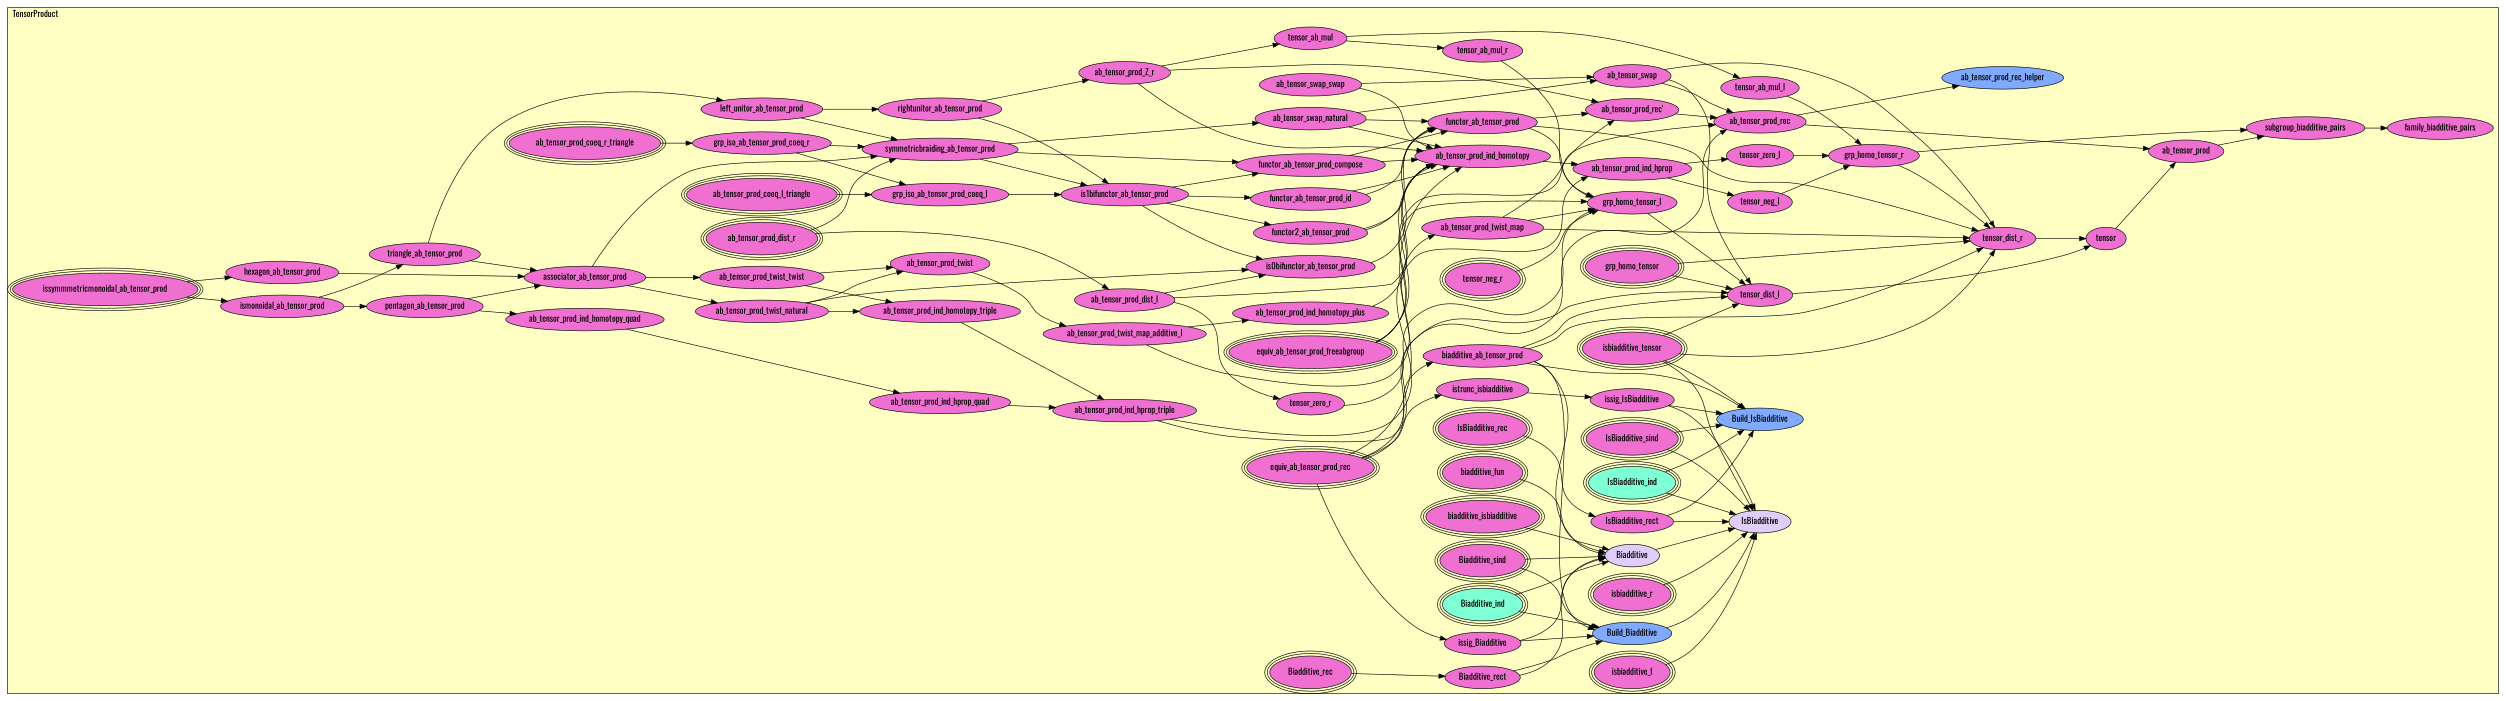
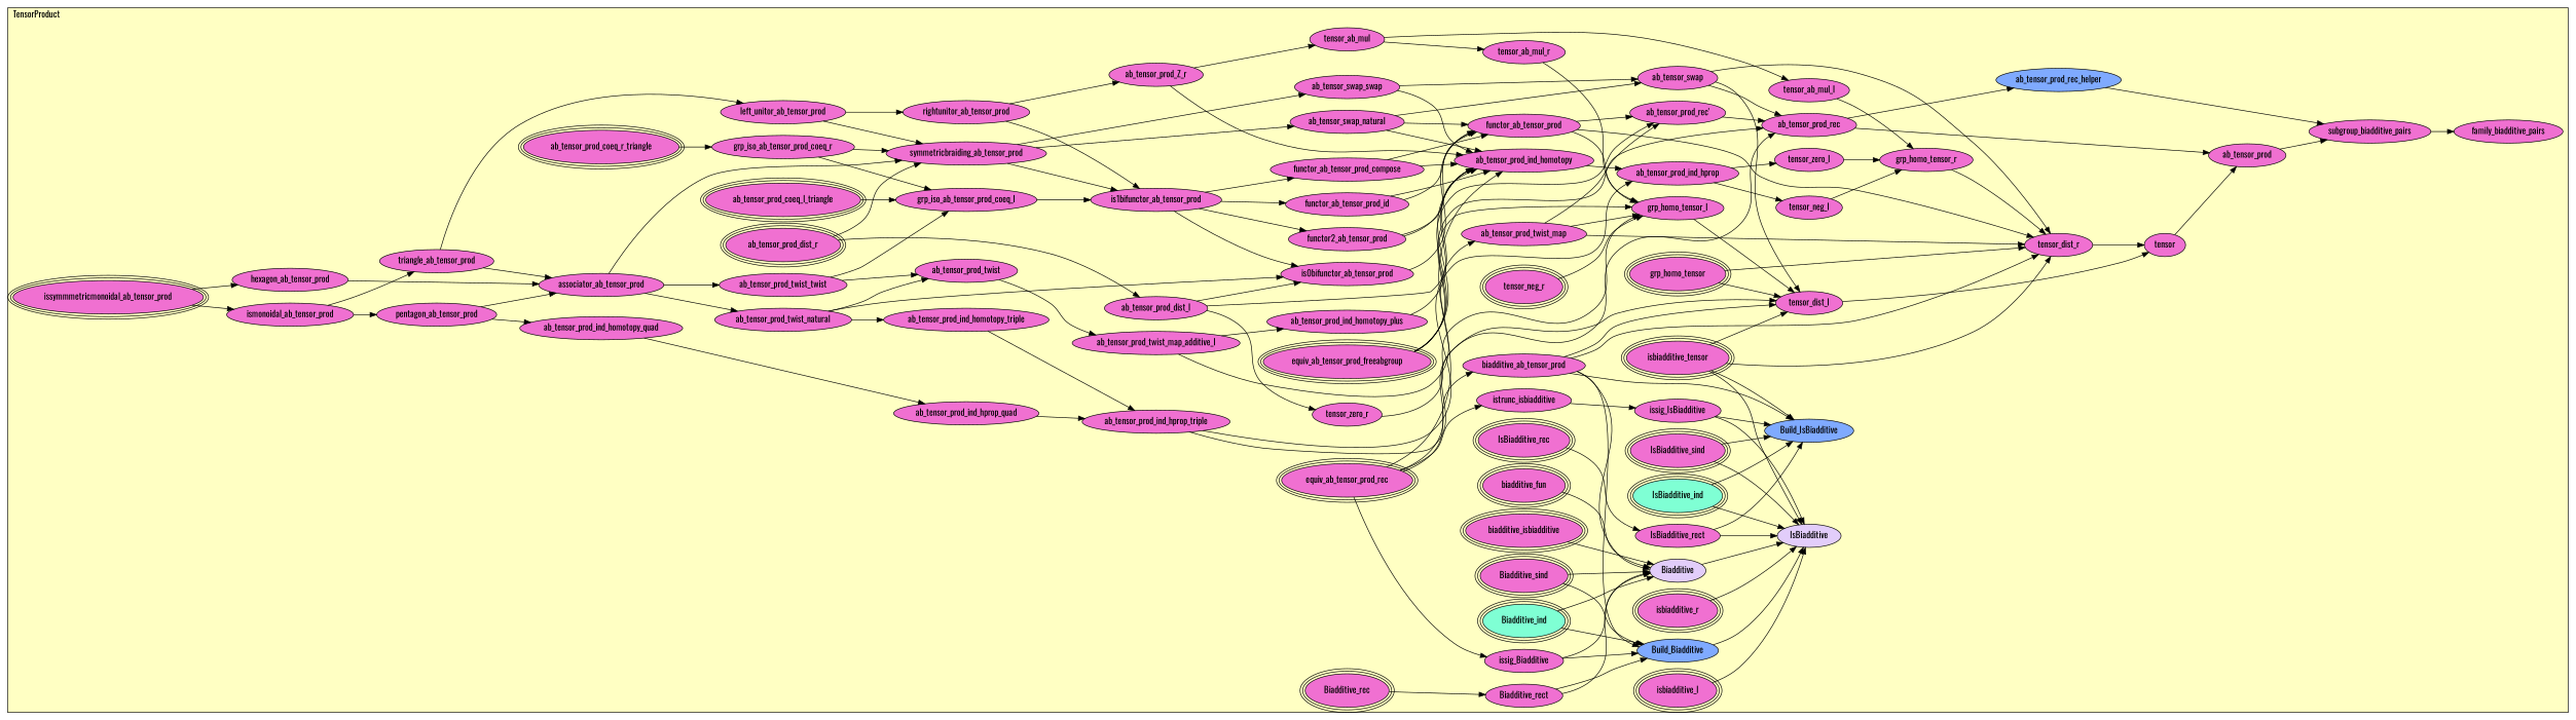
  digraph {
    fontname=Oswald
    rankdir=LR
    node [fillcolor="#F070D1" fontname=Oswald style=filled]
    edge [fontname=Oswald]
    n1 [label=ab_tensor_prod_dist_r peripheries=3]
    n2 [label=ab_tensor_prod_dist_l]
    n3 [label=equiv_ab_tensor_prod_freeabgroup peripheries=3]
    n4 [label=ab_tensor_prod_coeq_r_triangle peripheries=3]
    n5 [label=grp_iso_ab_tensor_prod_coeq_r]
    n6 [label=ab_tensor_prod_coeq_l_triangle peripheries=3]
    n7 [label=grp_iso_ab_tensor_prod_coeq_l]
    n8 [label=issymmmetricmonoidal_ab_tensor_prod peripheries=3]
    n9 [label=ismonoidal_ab_tensor_prod]
    n10 [label=pentagon_ab_tensor_prod]
    n11 [label=hexagon_ab_tensor_prod]
    n12 [label=triangle_ab_tensor_prod]
    n13 [label=associator_ab_tensor_prod]
    n14 [label=left_unitor_ab_tensor_prod]
    n15 [label=rightunitor_ab_tensor_prod]
    n16 [label=ab_tensor_prod_Z_r]
    n17 [label=tensor_ab_mul]
    n18 [label=tensor_ab_mul_r]
    n19 [label=tensor_ab_mul_l]
    n20 [label=ab_tensor_prod_twist_natural]
    n21 [label=ab_tensor_prod_twist_twist]
    n22 [label=ab_tensor_prod_twist]
    n23 [label=ab_tensor_prod_twist_map_additive_l]
    n24 [label=ab_tensor_prod_twist_map]
    n25 [label=symmetricbraiding_ab_tensor_prod]
    n26 [label=ab_tensor_swap_natural]
    n27 [label=ab_tensor_swap_swap]
    n28 [label=ab_tensor_swap]
    n29 [label=is1bifunctor_ab_tensor_prod]
    n30 [label=is0bifunctor_ab_tensor_prod]
    n31 [label=functor_ab_tensor_prod_compose]
    n32 [label=functor_ab_tensor_prod_id]
    n33 [label=functor2_ab_tensor_prod]
    n34 [label=functor_ab_tensor_prod]
    n35 [label=equiv_ab_tensor_prod_rec peripheries=3]
    n36 [label=biadditive_ab_tensor_prod]
    n37 [label=issig_Biadditive]
    n38 [label=biadditive_isbiadditive peripheries=3]
    n39 [label=biadditive_fun peripheries=3]
    n40 [label=Biadditive_sind peripheries=3]
    n41 [label=Biadditive_rec peripheries=3]
    n42 [fillcolor="#7FFFD4" label=Biadditive_ind peripheries=3]
    n43 [label=Biadditive_rect]
    n44 [fillcolor="#7FAAFF" label=Build_Biadditive]
    n45 [fillcolor="#E2CDFA" label=Biadditive]
    n46 [label=isbiadditive_tensor peripheries=3]
    n47 [label=istrunc_isbiadditive]
    n48 [label=issig_IsBiadditive]
    n49 [label=isbiadditive_r peripheries=3]
    n50 [label=isbiadditive_l peripheries=3]
    n51 [label=IsBiadditive_sind peripheries=3]
    n52 [label=IsBiadditive_rec peripheries=3]
    n53 [fillcolor="#7FFFD4" label=IsBiadditive_ind peripheries=3]
    n54 [label=IsBiadditive_rect]
    n55 [fillcolor="#7FAAFF" label=Build_IsBiadditive]
    n56 [fillcolor="#E2CDFA" label=IsBiadditive]
    n57 [label=ab_tensor_prod_ind_homotopy_quad]
    n58 [label=ab_tensor_prod_ind_hprop_quad]
    n59 [label=ab_tensor_prod_ind_homotopy_triple]
    n60 [label=ab_tensor_prod_ind_hprop_triple]
    n61 [label=ab_tensor_prod_ind_homotopy_plus]
    n62 [label=ab_tensor_prod_ind_homotopy]
    n63 [label=ab_tensor_prod_ind_hprop]
    n64 [label="ab_tensor_prod_rec'"]
    n65 [label=ab_tensor_prod_rec]
    n66 [fillcolor="#7FAAFF" label=ab_tensor_prod_rec_helper]
    n67 [label=grp_homo_tensor peripheries=3]
    n68 [label=tensor_zero_r]
    n69 [label=tensor_zero_l]
    n70 [label=tensor_neg_r peripheries=3]
    n71 [label=tensor_neg_l]
    n72 [label=grp_homo_tensor_r]
    n73 [label=grp_homo_tensor_l]
    n74 [label=tensor_dist_r]
    n75 [label=tensor_dist_l]
    n76 [label=tensor]
    n77 [label=ab_tensor_prod]
    n78 [label=subgroup_biadditive_pairs]
    n79 [label=family_biadditive_pairs]
    subgraph cluster_1 {
      fillcolor="#FFFFC3"
      label=TensorProduct
      labeljust=l
      style=filled
      n1
      n2
      n3
      n4
      n5
      n6
      n7
      n8
      n9
      n10
      n11
      n12
      n13
      n14
      n15
      n16
      n17
      n18
      n19
      n20
      n21
      n22
      n23
      n24
      n25
      n26
      n27
      n28
      n29
      n30
      n31
      n32
      n33
      n34
      n35
      n36
      n37
      n38
      n39
      n40
      n41
      n42
      n43
      n44
      n45
      n46
      n47
      n48
      n49
      n50
      n51
      n52
      n53
      n54
      n55
      n56
      n57
      n58
      n59
      n60
      n61
      n62
      n63
      n64
      n65
      n66
      n67
      n68
      n69
      n70
      n71
      n72
      n73
      n74
      n75
      n76
      n77
      n78
      n79
    }
    n1 -> n2
    n1 -> n25
    n2 -> n30
    n2 -> n62
    n2 -> n68
    n3 -> n62
    n3 -> n65
    n3 -> n73
    n4 -> n5
    n5 -> n7
    n5 -> n25
    n6 -> n7
    n7 -> n29
    n8 -> n9
    n8 -> n11
    n9 -> n10
    n9 -> n12
    n10 -> n13
    n10 -> n57
    n11 -> n13
    n12 -> n13
    n12 -> n14
    n13 -> n20
    n13 -> n21
    n13 -> n25
    n14 -> n15
    n14 -> n25
    n15 -> n16
    n15 -> n29
    n16 -> n17
    n16 -> n62
-   n16 -> n64
+   n3 -> n64
    n17 -> n18
    n17 -> n19
    n18 -> n73
    n19 -> n72
    n20 -> n22
    n20 -> n30
    n20 -> n59
    n21 -> n22
-   n21 -> n59
+   n21 -> n7
    n22 -> n23
    n23 -> n24
    n23 -> n61
    n24 -> n64
    n24 -> n73
    n24 -> n74
    n25 -> n26
-   n25 -> n31
+   n25 -> n27
    n25 -> n29
    n26 -> n28
    n26 -> n34
    n26 -> n62
    n27 -> n28
    n27 -> n62
    n28 -> n65
    n28 -> n74
    n28 -> n75
    n29 -> n30
    n29 -> n31
    n29 -> n32
    n29 -> n33
    n30 -> n34
    n31 -> n34
    n31 -> n62
    n32 -> n34
    n32 -> n62
    n33 -> n34
    n33 -> n62
    n34 -> n64
    n34 -> n73
    n34 -> n74
    n35 -> n36
    n35 -> n37
    n35 -> n47
    n35 -> n62
    n35 -> n65
    n36 -> n44
    n36 -> n45
    n36 -> n55
    n36 -> n74
    n36 -> n75
    n37 -> n44
    n37 -> n45
    n38 -> n45
    n39 -> n45
    n40 -> n44
    n40 -> n45
    n41 -> n43
    n42 -> n44
    n42 -> n45
    n43 -> n44
    n43 -> n45
    n44 -> n56
    n45 -> n56
    n46 -> n55
    n46 -> n56
    n46 -> n74
    n46 -> n75
    n47 -> n48
    n48 -> n55
    n48 -> n56
    n49 -> n56
    n50 -> n56
    n51 -> n55
    n51 -> n56
    n52 -> n54
    n53 -> n55
    n53 -> n56
    n54 -> n55
    n54 -> n56
    n57 -> n58
    n58 -> n60
    n59 -> n60
    n60 -> n63
    n60 -> n75
    n61 -> n62
    n62 -> n63
    n63 -> n69
    n63 -> n71
    n64 -> n65
    n65 -> n66
    n65 -> n77
-   n72 -> n78
+   n66 -> n78
    n67 -> n74
    n67 -> n75
    n68 -> n73
    n69 -> n72
    n70 -> n73
    n71 -> n72
    n72 -> n74
    n73 -> n75
    n74 -> n76
    n75 -> n76
    n76 -> n77
    n77 -> n78
    n78 -> n79
  }
